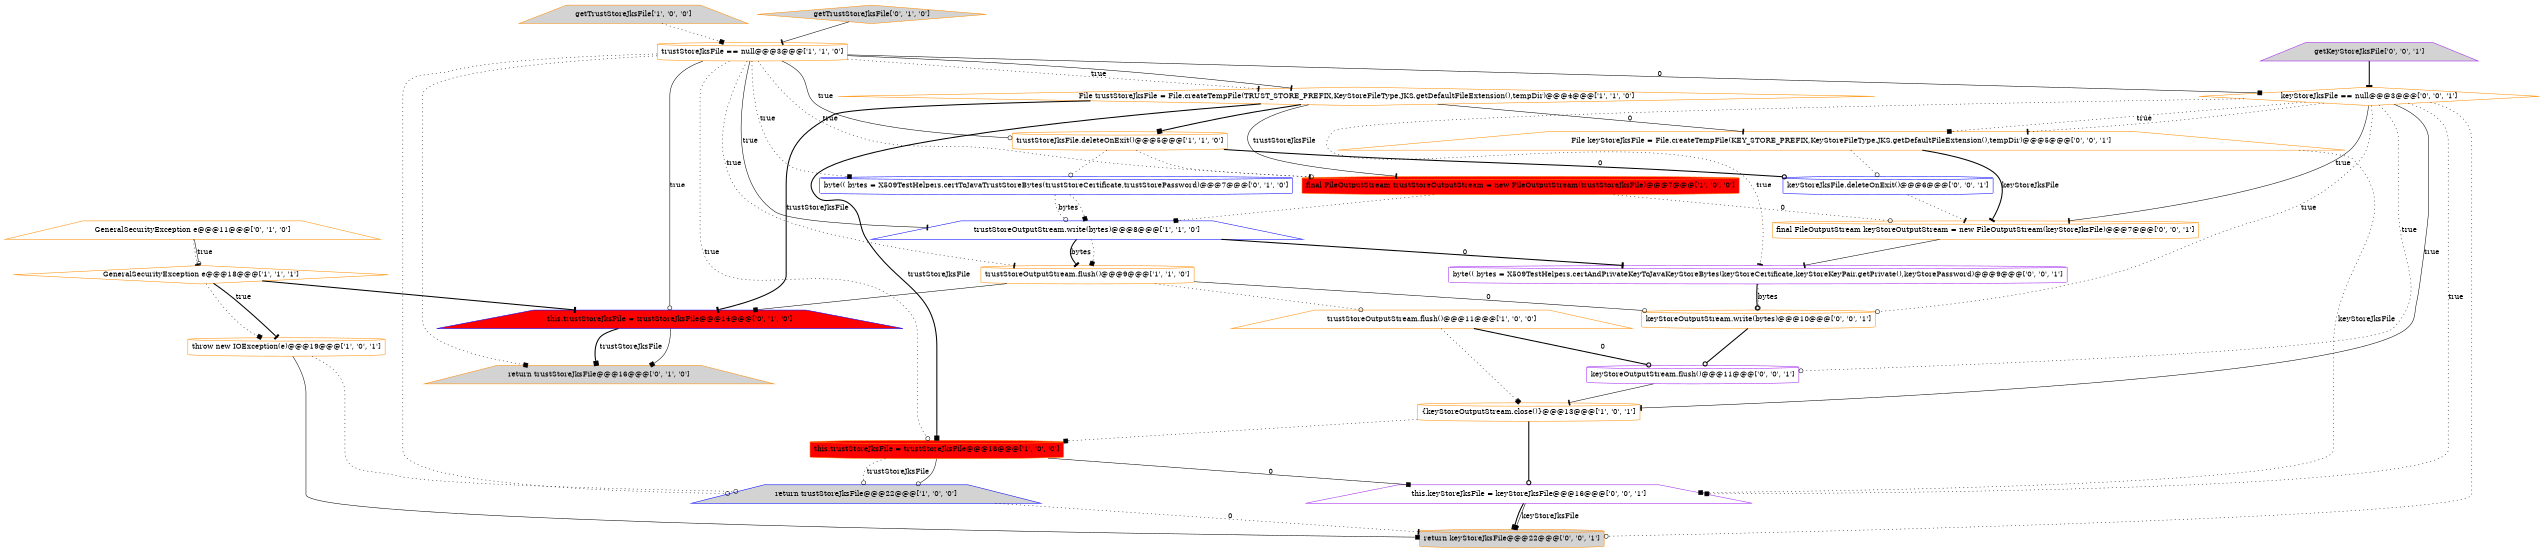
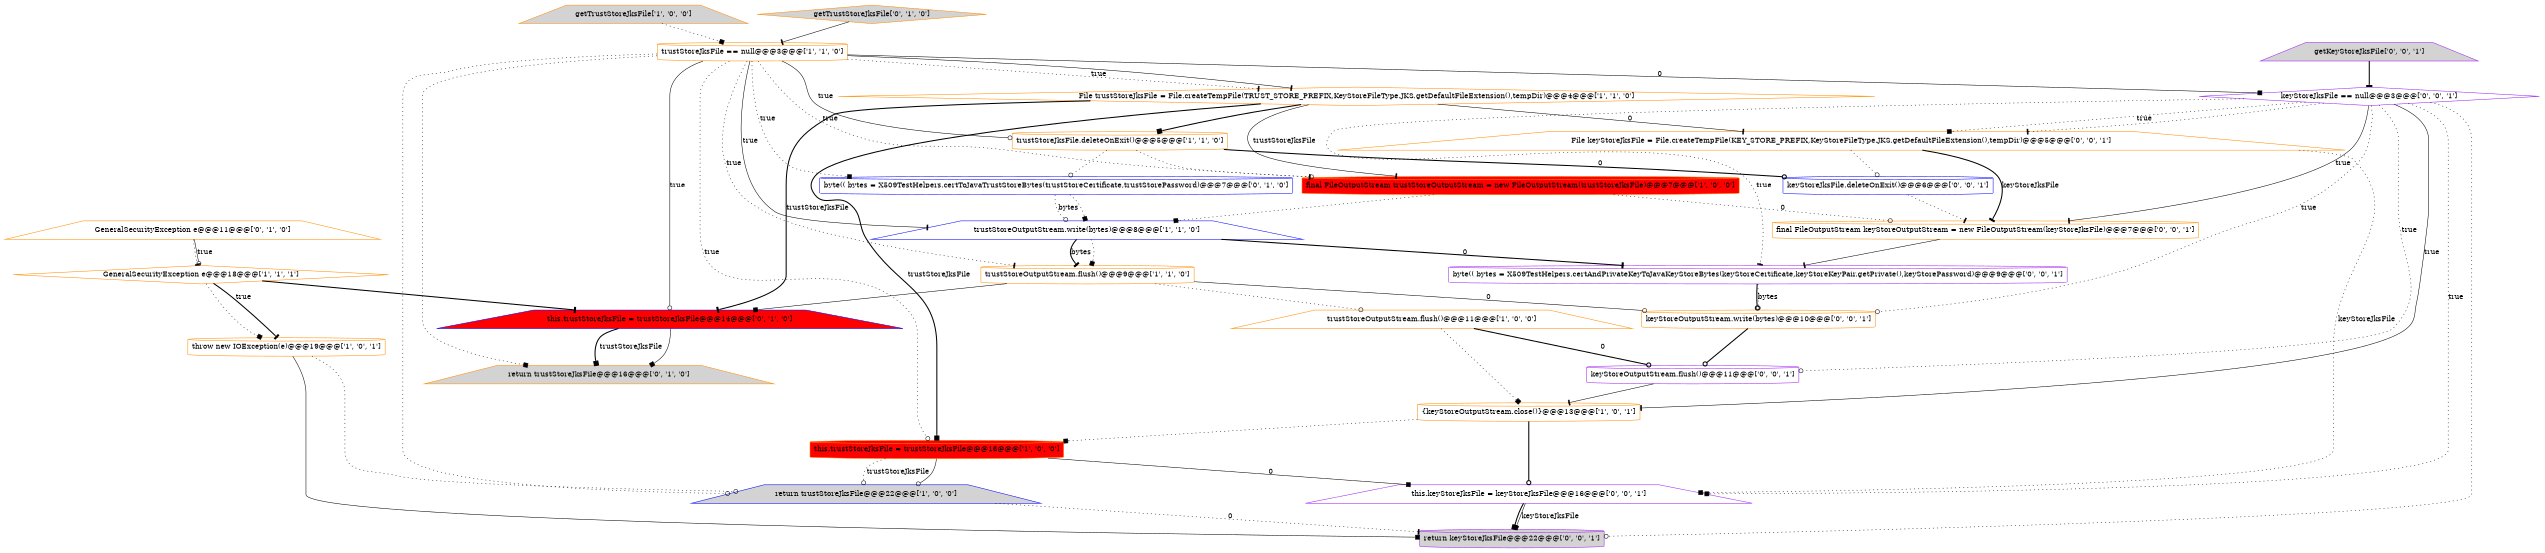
  digraph {
    node [color=darkorange fillcolor=white shape=cylinder style=filled]
    edge [arrowhead=tee style=dotted]
    n1 [color=blue label="trustStoreOutputStream.write(bytes)@@@8@@@['1', '1', '0']" shape=trapezium]
    n2 [color=purple label="byte(( bytes = X509TestHelpers.certAndPrivateKeyToJavaKeyStoreBytes(keyStoreCertificate,keyStoreKeyPair.getPrivate(),keyStorePassword)@@@9@@@['0', '0', '1']"]
    n3 [label="trustStoreOutputStream.flush()@@@9@@@['1', '1', '0']"]
    n4 [label="keyStoreOutputStream.write(bytes)@@@10@@@['0', '0', '1']"]
    n5 [label="trustStoreOutputStream.flush()@@@11@@@['1', '0', '0']" shape=trapezium]
    n6 [color=blue fillcolor=red label="this.trustStoreJksFile = trustStoreJksFile@@@14@@@['0', '1', '0']" shape=trapezium]
    n7 [color=blue fillcolor=lightgray label="return trustStoreJksFile@@@22@@@['1', '0', '0']" shape=trapezium]
-   n8 [fillcolor=lightgray label="return keyStoreJksFile@@@22@@@['0', '0', '1']"]
+   n8 [color=purple fillcolor=lightgray label="return keyStoreJksFile@@@22@@@['0', '0', '1']"]
    n9 [color=blue label="byte(( bytes = X509TestHelpers.certToJavaTrustStoreBytes(trustStoreCertificate,trustStorePassword)@@@7@@@['0', '1', '0']"]
    n10 [label="{keyStoreOutputStream.close()}@@@13@@@['1', '0', '1']"]
    n11 [color=purple label="this.keyStoreJksFile = keyStoreJksFile@@@16@@@['0', '0', '1']" shape=trapezium]
    n12 [fillcolor=red label="this.trustStoreJksFile = trustStoreJksFile@@@16@@@['1', '0', '0']"]
    n13 [color=purple label="keyStoreOutputStream.flush()@@@11@@@['0', '0', '1']"]
    n14 [color=blue label="keyStoreJksFile.deleteOnExit()@@@6@@@['0', '0', '1']"]
    n15 [label="final FileOutputStream keyStoreOutputStream = new FileOutputStream(keyStoreJksFile)@@@7@@@['0', '0', '1']"]
    n16 [label="trustStoreJksFile == null@@@3@@@['1', '1', '0']"]
    n17 [fillcolor=lightgray label="return trustStoreJksFile@@@16@@@['0', '1', '0']" shape=trapezium]
    n18 [label="trustStoreJksFile.deleteOnExit()@@@5@@@['1', '1', '0']"]
    n19 [fillcolor=red label="final FileOutputStream trustStoreOutputStream = new FileOutputStream(trustStoreJksFile)@@@7@@@['1', '0', '0']"]
    n20 [label="File trustStoreJksFile = File.createTempFile(TRUST_STORE_PREFIX,KeyStoreFileType.JKS.getDefaultFileExtension(),tempDir)@@@4@@@['1', '1', '0']" shape=diamond]
-   n21 [label="keyStoreJksFile == null@@@3@@@['0', '0', '1']" shape=diamond]
+   n21 [color=purple label="keyStoreJksFile == null@@@3@@@['0', '0', '1']" shape=diamond]
    n22 [label="File keyStoreJksFile = File.createTempFile(KEY_STORE_PREFIX,KeyStoreFileType.JKS.getDefaultFileExtension(),tempDir)@@@5@@@['0', '0', '1']" shape=trapezium]
    n23 [color=purple fillcolor=lightgray label="getKeyStoreJksFile['0', '0', '1']" shape=trapezium]
    n24 [label="GeneralSecurityException e@@@11@@@['0', '1', '0']" shape=trapezium]
    n25 [label="GeneralSecurityException e@@@18@@@['1', '1', '1']" shape=diamond]
    n26 [label="throw new IOException(e)@@@19@@@['1', '0', '1']"]
    n27 [fillcolor=lightgray label="getTrustStoreJksFile['1', '0', '0']" shape=trapezium]
    n28 [fillcolor=lightgray label="getTrustStoreJksFile['0', '1', '0']" shape=diamond]
    n1 -> n2 [label=0 style=bold]
    n1 -> n3 [arrowhead=box]
    n1 -> n3 [label=bytes style=bold]
    n2 -> n4 [arrowhead=odot style=bold]
    n2 -> n4 [arrowhead=odot label=bytes]
    n3 -> n4 [arrowhead=odot label=0 style=solid]
    n3 -> n5 [arrowhead=odot]
    n3 -> n6 [arrowhead=box style=solid]
    n4 -> n13 [arrowhead=odot style=bold]
    n5 -> n10 [arrowhead=box]
    n5 -> n13 [arrowhead=odot label=0 style=bold]
    n6 -> n17 [arrowhead=box label=trustStoreJksFile style=bold]
    n6 -> n17 [arrowhead=box style=solid]
    n7 -> n8 [label=0]
    n9 -> n1 [arrowhead=odot label=bytes]
    n9 -> n1 [arrowhead=box]
    n10 -> n11 [arrowhead=odot style=bold]
    n10 -> n12 [arrowhead=box]
    n11 -> n8 [arrowhead=box label=keyStoreJksFile style=solid]
    n11 -> n8 [arrowhead=box style=bold]
    n12 -> n7 [arrowhead=odot label=trustStoreJksFile]
    n12 -> n7 [arrowhead=odot style=solid]
    n12 -> n11 [arrowhead=box label=0 style=solid]
    n13 -> n10 [style=solid]
    n14 -> n15
    n15 -> n2 [style=solid]
    n16 -> n1 [label=true style=solid]
    n16 -> n3 [label=true]
    n16 -> n6 [arrowhead=odot label=true style=solid]
    n16 -> n7 [arrowhead=odot]
    n16 -> n9 [arrowhead=box label=true]
    n16 -> n12 [arrowhead=odot label=true]
    n16 -> n17 [arrowhead=box]
    n16 -> n18 [arrowhead=odot label=true style=solid]
    n16 -> n19 [label=true]
    n16 -> n20 [label=true]
    n16 -> n20 [style=solid]
    n16 -> n21 [arrowhead=box label=0 style=solid]
    n18 -> n9 [arrowhead=odot]
    n18 -> n14 [arrowhead=odot label=0 style=bold]
    n18 -> n19 [arrowhead=odot]
    n19 -> n1 [arrowhead=box]
    n19 -> n15 [arrowhead=odot label=0]
    n20 -> n6 [label=trustStoreJksFile style=bold]
    n20 -> n12 [arrowhead=box label=trustStoreJksFile style=bold]
    n20 -> n18 [arrowhead=box style=bold]
    n20 -> n19 [label=trustStoreJksFile style=solid]
    n20 -> n22 [label=0 style=solid]
    n21 -> n2 [label=true]
    n21 -> n4 [arrowhead=odot label=true]
    n21 -> n8 [arrowhead=odot]
    n21 -> n10 [label=true style=solid]
    n21 -> n11 [arrowhead=box label=true]
    n21 -> n13 [arrowhead=odot label=true]
    n21 -> n15 [label=true style=solid]
    n21 -> n22 [arrowhead=box label=true]
    n21 -> n22
    n22 -> n11 [arrowhead=box label=keyStoreJksFile]
    n22 -> n14 [arrowhead=odot]
    n22 -> n15 [label=keyStoreJksFile style=bold]
    n23 -> n21 [style=bold]
    n24 -> n25 [arrowhead=odot label=true style=solid]
    n24 -> n25
    n25 -> n6 [style=bold]
    n25 -> n26 [label=true style=bold]
    n25 -> n26 [arrowhead=box]
    n26 -> n7 [arrowhead=odot]
    n26 -> n8 [arrowhead=box style=solid]
    n27 -> n16 [arrowhead=box]
    n28 -> n16 [style=solid]
  }
